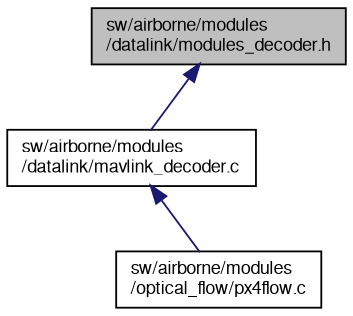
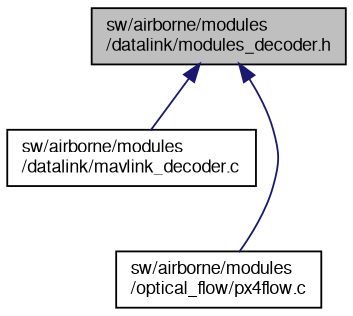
  digraph {
    node [color=black fillcolor=white fontname=FreeSans fontsize=10 shape=record style=filled]
    edge [color=midnightblue dir=back fontname=FreeSans fontsize=10 labelfontname=FreeSans labelfontsize=10 style=solid]
    n1 [fillcolor=grey75 fontcolor=black height=0.2 label="sw/airborne/modules\l/datalink/modules_decoder.h" width=0.4]
    n2 [height=0.2 label="sw/airborne/modules\l/datalink/mavlink_decoder.c" width=0.4]
    n3 [height=0.2 label="sw/airborne/modules\l/optical_flow/px4flow.c" width=0.4]
    n1 -> n2
-   n2 -> n3
+   n1 -> n3
  }
